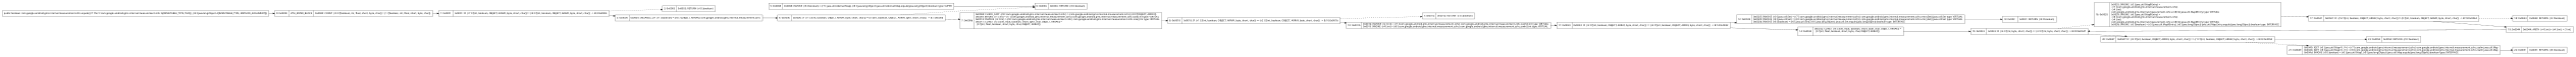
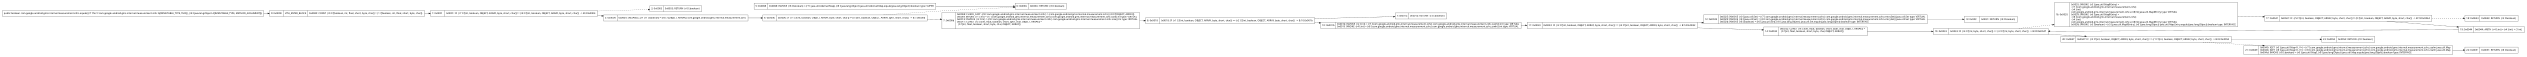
  digraph {
    fontname="Noto Sans"
    rankdir=LR
    node [fontname="Noto Sans" shape=record]
    edge [fontname="Noto Sans"]
    n1 [label="{0\:\ 0x0000|MTH_ENTER_BLOCK\l|0x0000: CONST  (r0 I:?[boolean, int, float, short, byte, char]) = (1 ?[boolean, int, float, short, byte, char]) \l}"]
    n2 [label="{1\:\ 0x0001|0x0001: IF  (r7 I:?[int, boolean, OBJECT, ARRAY, byte, short, char]) != (r8 I:?[int, boolean, OBJECT, ARRAY, byte, short, char])  \-\> B:3:0x0004 \l}"]
    n3 [label="{2\:\ 0x0003|0x0003: RETURN  (r0 I:boolean) \l}"]
    n4 [label="{3\:\ 0x0004|0x0004: INSTANCE_OF  (r1 I:boolean) = (r8 I:?[OBJECT, ARRAY]) com.google.android.gms.internal.measurement.zzhc \l}"]
    n5 [label="{4\:\ 0x0006|0x0006: IF  (r1 I:?[int, boolean, OBJECT, ARRAY, byte, short, char]) != (0 ?[int, boolean, OBJECT, ARRAY, byte, short, char])  \-\> B:7:0x000d \l}"]
    n6 [label="{7\:\ 0x000d|0x000d: CHECK_CAST  (r8 I:com.google.android.gms.internal.measurement.zzhc) = (com.google.android.gms.internal.measurement.zzhc) (r8 I:?[OBJECT, ARRAY]) \l0x000f: INVOKE  (r1 I:int) = (r7 I:com.google.android.gms.internal.measurement.zzhc) com.google.android.gms.internal.measurement.zzhc.size():int type: VIRTUAL \l0x0013: INVOKE  (r2 I:int) = (r8 I:com.google.android.gms.internal.measurement.zzhc) com.google.android.gms.internal.measurement.zzhc.size():int type: VIRTUAL \l0x0017: CONST  (r3 I:?[int, float, boolean, short, byte, char, OBJECT, ARRAY]) = \l  (0 ?[int, float, boolean, short, byte, char, OBJECT, ARRAY])\l \l}"]
    n7 [label="{6\:\ 0x000c|0x000c: RETURN  (r8 I:boolean) \l}"]
    n8 [label="{5\:\ 0x0008|0x0008: INVOKE  (r8 I:boolean) = (r7 I:java.util.AbstractMap), (r8 I:java.lang.Object) java.util.AbstractMap.equals(java.lang.Object):boolean type: SUPER \l}"]
    n9 [label="{8\:\ 0x0018|0x0018: IF  (r1 I:?[int, boolean, OBJECT, ARRAY, byte, short, char]) == (r2 I:?[int, boolean, OBJECT, ARRAY, byte, short, char])  \-\> B:10:0x001b \l}"]
    n10 [label="{9\:\ 0x001a|0x001a: RETURN  (r3 I:boolean) \l}"]
    n11 [label="{10\:\ 0x001b|0x001b: INVOKE  (r2 I:int) = (r7 I:com.google.android.gms.internal.measurement.zzhc) com.google.android.gms.internal.measurement.zzhc.zzwh():int type: VIRTUAL \l0x001f: INVOKE  (r4 I:int) = (r8 I:com.google.android.gms.internal.measurement.zzhc) com.google.android.gms.internal.measurement.zzhc.zzwh():int type: VIRTUAL \l}"]
    n12 [label="{11\:\ 0x0023|0x0023: IF  (r2 I:?[int, boolean, OBJECT, ARRAY, byte, short, char]) == (r4 I:?[int, boolean, OBJECT, ARRAY, byte, short, char])  \-\> B:14:0x0032 \l}"]
    n13 [label="{12\:\ 0x0025|0x0025: INVOKE  (r0 I:java.util.Set) = (r7 I:com.google.android.gms.internal.measurement.zzhc) com.google.android.gms.internal.measurement.zzhc.entrySet():java.util.Set type: VIRTUAL \l0x0029: INVOKE  (r8 I:java.util.Set) = (r8 I:com.google.android.gms.internal.measurement.zzhc) com.google.android.gms.internal.measurement.zzhc.entrySet():java.util.Set type: VIRTUAL \l0x002d: INVOKE  (r8 I:boolean) = (r0 I:java.util.Set), (r8 I:java.lang.Object) java.util.Set.equals(java.lang.Object):boolean type: INTERFACE \l}"]
    n14 [label="{14\:\ 0x0032|0x0032: CONST  (r4 I:?[int, float, boolean, short, byte, char, OBJECT, ARRAY]) = \l  (0 ?[int, float, boolean, short, byte, char, OBJECT, ARRAY])\l \l}"]
    n15 [label="{13\:\ 0x0031|0x0031: RETURN  (r8 I:boolean) \l}"]
    n16 [label="{15\:\ 0x0033|0x0033: IF  (r4 I:?[int, byte, short, char]) \>= (r2 I:?[int, byte, short, char])  \-\> B:20:0x0047 \l}"]
    n17 [label="{16\:\ 0x0035|0x0035: INVOKE  (r5 I:java.util.Map$Entry) = \l  (r7 I:com.google.android.gms.internal.measurement.zzhc)\l  (r4 I:int)\l com.google.android.gms.internal.measurement.zzhc.zzcf(int):java.util.Map$Entry type: VIRTUAL \l0x0039: INVOKE  (r6 I:java.util.Map$Entry) = \l  (r8 I:com.google.android.gms.internal.measurement.zzhc)\l  (r4 I:int)\l com.google.android.gms.internal.measurement.zzhc.zzcf(int):java.util.Map$Entry type: VIRTUAL \l0x003d: INVOKE  (r5 I:boolean) = (r5 I:java.util.Map$Entry), (r6 I:java.lang.Object) java.util.Map.Entry.equals(java.lang.Object):boolean type: INTERFACE \l}"]
    n18 [label="{20\:\ 0x0047|0x0047: IF  (r2 I:?[int, boolean, OBJECT, ARRAY, byte, short, char]) == (r1 I:?[int, boolean, OBJECT, ARRAY, byte, short, char])  \-\> B:23:0x0052 \l}"]
    n19 [label="{17\:\ 0x0041|0x0041: IF  (r5 I:?[int, boolean, OBJECT, ARRAY, byte, short, char]) != (0 ?[int, boolean, OBJECT, ARRAY, byte, short, char])  \-\> B:19:0x0044 \l}"]
    n20 [label="{21\:\ 0x0049|0x0049: IGET  (r0 I:java.util.Map\<K, V\>) = (r7 I:com.google.android.gms.internal.measurement.zzhc) com.google.android.gms.internal.measurement.zzhc.zzalm java.util.Map \l0x004b: IGET  (r8 I:java.util.Map\<K, V\>) = (r8 I:com.google.android.gms.internal.measurement.zzhc) com.google.android.gms.internal.measurement.zzhc.zzalm java.util.Map \l0x004d: INVOKE  (r8 I:boolean) = (r0 I:java.util.Map), (r8 I:java.lang.Object) java.util.Map.equals(java.lang.Object):boolean type: INTERFACE \l}"]
    n21 [label="{23\:\ 0x0052|0x0052: RETURN  (r0 I:boolean) \l}"]
    n22 [label="{18\:\ 0x0043|0x0043: RETURN  (r3 I:boolean) \l}"]
    n23 [label="{19\:\ 0x0044|0x0044: ARITH  (r4 I:int) = (r4 I:int) + (1 int) \l}"]
    n24 [label="{22\:\ 0x0051|0x0051: RETURN  (r8 I:boolean) \l}"]
    n25 [label="{public boolean com.google.android.gms.internal.measurement.zzhc.equals((r7 'this' I:com.google.android.gms.internal.measurement.zzhc A[IMMUTABLE_TYPE, THIS]), (r8 I:java.lang.Object A[IMMUTABLE_TYPE, METHOD_ARGUMENT])) }"]
    n1 -> n2
    n2 -> n3 [style=dashed]
    n2 -> n4
    n4 -> n5
    n5 -> n6
    n5 -> n7 [style=dashed]
    n6 -> n9
    n8 -> n7
-   n9 -> n10 [style=dashed]
+   n9 -> n10 [style=solid]
    n9 -> n11
    n11 -> n12
    n12 -> n13 [style=solid]
    n12 -> n14
    n13 -> n15
    n14 -> n16
    n16 -> n17 [style=dashed]
    n16 -> n18
    n17 -> n19
    n18 -> n20 [style=dashed]
    n18 -> n21
    n19 -> n22 [style=dashed]
    n19 -> n23
    n20 -> n24
    n23 -> n16
    n25 -> n1
  }
